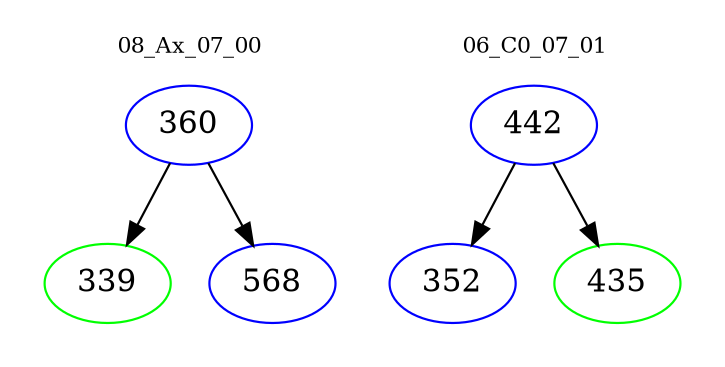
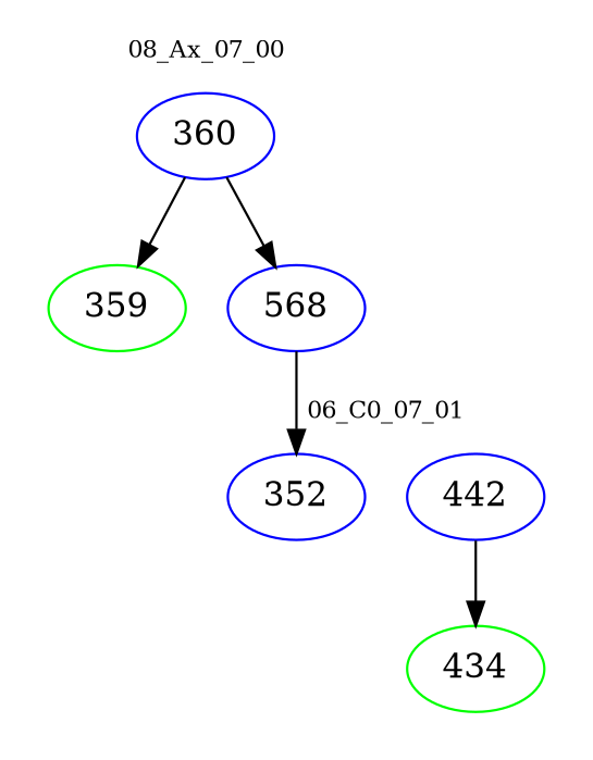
  digraph {
    node [color=blue]
    edge [color=black]
    n1 [label=360]
-   n2 [color=green label=339]
+   n2 [color=green label=359]
    n3 [label=568]
    n4 [label=442]
    n5 [label=352]
-   n6 [color=green label=435]
+   n6 [color=green label=434]
    subgraph cluster_1 {
      color=white
      fontsize=10
      label="08_Ax_07_00"
      n1
      n2
      n3
    }
    subgraph cluster_2 {
      color=white
      fontsize=10
      label="06_C0_07_01"
      n4
      n5
      n6
    }
    n1 -> n2
    n1 -> n3
-   n4 -> n5
+   n3 -> n5
    n4 -> n6
  }
